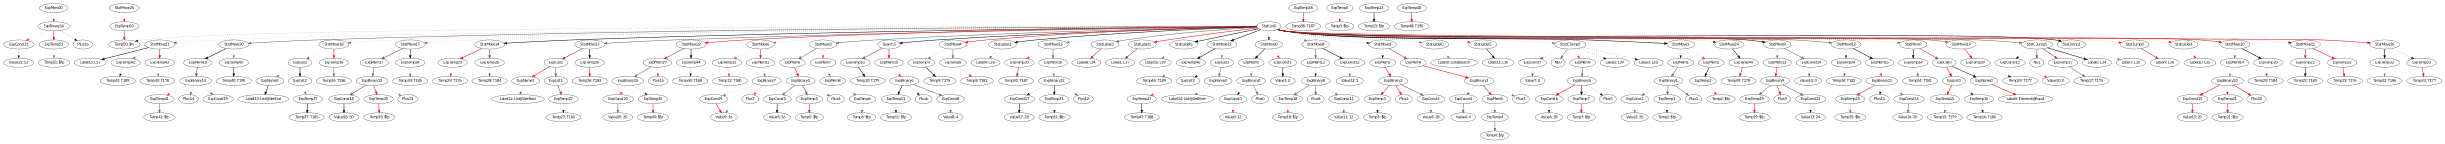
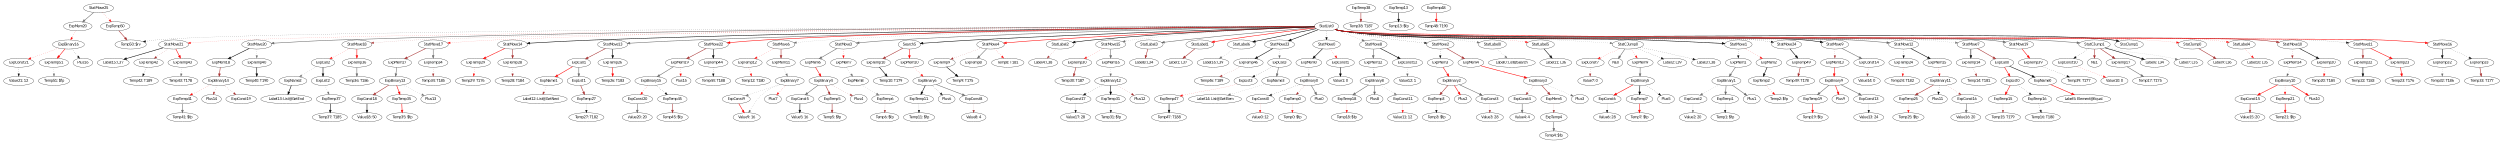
  digraph {
    fontname="IBM Plex Sans"
    ordering=out
    node [fontname="IBM Plex Sans"]
    edge [color=black fontname="IBM Plex Sans" style=bold]
    ExpMem20
    ExpBinary16
    ExpConst21
    ExpTemp51
    Plus16
    "Value21: 12"
    "Temp51: $fp"
    ExpTemp50
    "Temp50: $rv"
    ExpList3
    ExpTemp47
    "Temp47: T188"
    ExpName3
    "Label14: List@GetElem"
    ExpTemp46
    "Temp46: T189"
    ExpConst20
    "Value20: 20"
    StatMove21
    "Label15: L37"
    ExpTemp42
    ExpTemp43
    "Temp42: T189"
    "Temp43: T178"
    StatMove25
    ExpMem18
    ExpBinary14
    ExpTemp41
    Plus14
    ExpConst19
    "Temp41: $fp"
    StatMove20
    ExpTemp40
    "Temp40: T190"
    ExpTemp38
    "Temp38: T187"
    ExpTemp37
    "Temp37: T185"
    ExpBinary15
    ExpTemp45
    "Temp45: $fp"
    ExpCall2
    ExpName2
    ExpList2
    "Label13: List@GetEnd"
    StatMove18
    ExpTemp36
    "Temp36: T186"
    ExpMem17
    ExpBinary13
    ExpConst18
    ExpTemp35
    Plus13
    n54 [label="Value18: 50"]
    "Temp35: $fp"
    StatMove17
    ExpTemp34
    "Temp34: T185"
    ExpTemp32
    "Temp32: T186"
    ExpConst17
    "Value17: 28"
    ExpBinary12
    ExpTemp31
    Plus12
    "Temp31: $fp"
    ExpTemp30
    "Temp30: T187"
    ExpTemp29
    "Temp29: T176"
    StatMove14
    ExpTemp28
    "Temp28: T184"
    ExpTemp27
    "Temp27: T182"
    ExpCall1
    ExpName1
    ExpList1
    "Label12: List@GetNext"
    StatMove13
    ExpTemp26
    "Temp26: T183"
    ExpTemp9
    "Temp9: T175"
    ExpConst6
    "Value6: 28"
    ExpMem1
    ExpBinary1
    ExpConst2
    ExpTemp1
    Plus1
    "Value2: 20"
    "Temp1: $fp"
    ExpBinary5
    ExpTemp7
    Plus5
    "Temp7: $fp"
    ExpTemp6
    "Temp6: $fp"
    ExpMem19
    Plus15
    StatMove22
    ExpTemp44
    "Temp44: T188"
    StatMove6
    ExpTemp12
    ExpMem11
    "Temp12: T180"
    ExpBinary7
    ExpConst9
    "Value9: 16"
    Plus7
    StatMove3
    ExpMem6
    ExpMem7
    ExpBinary4
    ExpMem8
    ExpConst5
    ExpTemp5
    Plus4
    ExpTemp22
    "Temp22: T183"
    "Value5: 16"
    "Temp5: $fp"
    ExpTemp24
    "Temp24: T182"
    ExpConst0
    "Value0: 12"
    ExpConst4
    "Value4: 4"
    ExpTemp39
    "Temp39: T177"
    ExpConst10
    "Value10: 0"
    ExpMem0
    ExpBinary0
    ExpTemp0
    Plus0
    "Temp0: $fp"
    ExpMem3
    ExpBinary2
    ExpTemp3
    Plus2
    ExpConst3
    "Temp3: $fp"
    "Value3: 28"
    ExpConst1
    "Value1: 0"
    n149 [label=Search5]
    ExpTemp10
    ExpMem10
    "Temp10: T179"
    ExpBinary6
    ExpTemp11
    Plus6
    ExpConst8
    StatMove4
    ExpTemp8
    "Temp8: T181"
    StatLabel2
    "Label4: L38"
    ExpMem5
    ExpTemp4
    "Temp4: $fp"
    StatMove15
    ExpMem16
    StatLabel3
    "Label8: L34"
    ExpBinary3
    Plus3
    ExpConst15
    "Value15: 20"
    StatLabel1
    "Label1: L37"
    ExpTemp33
    "Temp33: T177"
    ExpMem2
    ExpTemp2
    "Temp2: $fp"
    StatLabel6
    "Label16: L39"
    StatMove23
    ExpCall3
    StatMove0
    StatMove8
    ExpMem12
    ExpConst12
    ExpBinary8
    "Value12: 1"
    ExpTemp18
    Plus8
    ExpConst11
    ExpBinary11
    ExpTemp25
    Plus11
    ExpConst16
    "Temp25: $fp"
    "Value16: 20"
    ExpMem4
    ExpConst7
    "Value7: 0"
    StatMove2
    StatLabel0
    "Label0: List@Search"
    ExpTemp19
    "Temp19: $fp"
    StatLabel5
    "Label11: L36"
    ExpMem15
    ExpBinary9
    Plus9
    ExpConst13
    "Value13: 24"
    ExpTemp13
    "Temp13: $fp"
    "Temp18: $fp"
    StatCJump0
    NE0
    ExpMem9
    "Label2: L39"
    "Label3: L38"
    ExpList0
    ExpTemp15
    ExpTemp16
    "Temp15: T179"
    "Temp16: T180"
    StatMove1
    ExpMem13
    "Temp11: $fp"
    StatMove24
    ExpTemp49
    ExpTemp48
    "Temp48: T190"
    "Temp49: T178"
    "Value8: 4"
    StatMove9
    ExpConst14
    "Value14: 0"
    StatMove12
    ExpTemp14
    "Temp14: T181"
    StatMove7
    ExpCall0
    ExpName0
    "Label5: Element@Equal"
    ExpBinary10
    ExpTemp21
    Plus10
    "Temp21: $fp"
    ExpMem14
    StatMove19
    StatCJump1
    NE1
    ExpTemp17
    "Label6: L34"
    "Label7: L35"
    "Temp17: T175"
    ExpTemp23
    "Temp23: T176"
    "Value11: 12"
    StatList0
    StatJump1
    StatJump0
    StatLabel4
    StatMove10
    StatMove11
    StatMove16
    "Label9: L36"
    "Label10: L35"
    ExpTemp20
    "Temp20: T184"
    ExpMem20 -> ExpBinary16 [color=red style=dotted]
    ExpBinary16 -> ExpConst21 [color=red style=dotted]
    ExpBinary16 -> ExpTemp51 [color=red]
    ExpBinary16 -> Plus16 [style=dotted]
    ExpConst21 -> "Value21: 12" [style=dotted]
    ExpTemp51 -> "Temp51: $fp" [color=gray40 style=dotted]
    ExpTemp50 -> "Temp50: $rv" [color=brown]
    ExpList3 -> ExpTemp47 [color=red style=dotted]
    ExpTemp47 -> "Temp47: T188"
    ExpName3 -> "Label14: List@GetElem" [color=gray40 style=dotted]
    ExpTemp46 -> "Temp46: T189" [color=brown style=dotted]
    ExpConst20 -> "Value20: 20" [color=gray40]
    StatMove21 -> "Label15: L37"
    StatMove21 -> ExpTemp42 [color=brown style=dotted]
    StatMove21 -> ExpTemp43 [color=red]
    ExpTemp42 -> "Temp42: T189" [style=dotted]
    ExpTemp43 -> "Temp43: T178" [color=gray40 style=dotted]
+   StatMove25 -> ExpMem20 [color=gray40]
    StatMove25 -> ExpTemp50 [color=red style=dotted]
    ExpMem18 -> ExpBinary14 [color=brown]
    ExpBinary14 -> ExpTemp41 [color=red style=dotted]
    ExpBinary14 -> Plus14 [color=brown style=dotted]
    ExpBinary14 -> ExpConst19 [color=brown style=dotted]
    ExpTemp41 -> "Temp41: $fp" [color=gray40]
    StatMove20 -> ExpMem18
    StatMove20 -> ExpTemp40 [color=gray40 style=dotted]
    ExpTemp40 -> "Temp40: T190"
    ExpTemp38 -> "Temp38: T187" [color=brown]
    ExpTemp37 -> "Temp37: T185"
    ExpBinary15 -> ExpConst20 [color=red style=dotted]
    ExpBinary15 -> ExpTemp45 [style=dotted]
    ExpTemp45 -> "Temp45: $fp" [color=brown]
    ExpCall2 -> ExpName2 [color=gray40 style=dotted]
    ExpCall2 -> ExpList2
    ExpName2 -> "Label13: List@GetEnd"
    ExpList2 -> ExpTemp37 [color=gray40 style=dotted]
    StatMove18 -> ExpCall2 [color=red style=dotted]
    StatMove18 -> ExpTemp36 [color=red]
    ExpTemp36 -> "Temp36: T186" [color=gray40]
    ExpMem17 -> ExpBinary13 [color=gray40]
    ExpBinary13 -> ExpConst18 [color=brown]
    ExpBinary13 -> ExpTemp35 [color=red]
    ExpBinary13 -> Plus13 [color=gray40 style=dotted]
    ExpConst18 -> n54
    ExpTemp35 -> "Temp35: $fp" [color=red]
    StatMove17 -> ExpMem17 [color=brown]
-   StatMove17 -> ExpTemp34
+   StatMove17 -> ExpTemp34 [color=gray40]
    ExpTemp34 -> "Temp34: T185" [color=brown style=dotted]
    ExpTemp32 -> "Temp32: T186" [color=gray40 style=dotted]
-   ExpConst17 -> "Value17: 28"
+   ExpConst17 -> "Value17: 28" [style=dotted]
    ExpBinary12 -> ExpConst17 [style=dotted]
    ExpBinary12 -> ExpTemp31
    ExpBinary12 -> Plus12 [color=brown style=dotted]
    ExpTemp31 -> "Temp31: $fp" [style=dotted]
    ExpTemp30 -> "Temp30: T187" [color=brown]
    ExpTemp29 -> "Temp29: T176" [color=red style=dotted]
    StatMove14 -> ExpTemp29 [color=red]
    StatMove14 -> ExpTemp28 [color=brown]
    ExpTemp28 -> "Temp28: T184" [color=brown style=dotted]
    ExpTemp27 -> "Temp27: T182" [style=dotted]
    ExpCall1 -> ExpName1 [color=red]
    ExpCall1 -> ExpList1 [color=gray40]
    ExpName1 -> "Label12: List@GetNext" [color=brown style=dotted]
    ExpList1 -> ExpTemp27 [color=brown]
    StatMove13 -> ExpCall1 [color=brown]
    StatMove13 -> ExpTemp26
    ExpTemp26 -> "Temp26: T183" [color=red]
    ExpTemp9 -> "Temp9: T175"
    ExpConst6 -> "Value6: 28" [style=dotted]
    ExpMem1 -> ExpBinary1 [color=gray40]
    ExpBinary1 -> ExpConst2 [color=gray40 style=dotted]
    ExpBinary1 -> ExpTemp1 [color=gray40]
    ExpBinary1 -> Plus1 [color=gray40]
    ExpConst2 -> "Value2: 20" [color=gray40 style=dotted]
    ExpTemp1 -> "Temp1: $fp" [style=dotted]
    ExpBinary5 -> ExpConst6 [color=red]
    ExpBinary5 -> ExpTemp7
    ExpBinary5 -> Plus5 [style=dotted]
    ExpTemp7 -> "Temp7: $fp" [color=red]
    ExpTemp6 -> "Temp6: $fp" [color=brown style=dotted]
    ExpMem19 -> ExpBinary15 [color=gray40]
    ExpMem19 -> Plus15 [color=red style=dotted]
    StatMove22 -> ExpMem19 [color=brown]
    StatMove22 -> ExpTemp44
    ExpTemp44 -> "Temp44: T188" [style=dotted]
    StatMove6 -> ExpTemp12 [color=red style=dotted]
    StatMove6 -> ExpMem11 [color=brown]
    ExpTemp12 -> "Temp12: T180" [color=red style=dotted]
    ExpMem11 -> ExpBinary7 [color=gray40 style=dotted]
    ExpBinary7 -> ExpConst9 [color=gray40 style=dotted]
    ExpBinary7 -> "Value9: 16" [color=gray40 style=dotted]
    ExpBinary7 -> Plus7 [color=red style=dotted]
    ExpConst9 -> "Value9: 16" [color=red]
    StatMove3 -> ExpMem6 [color=gray40]
    StatMove3 -> ExpMem7 [color=red style=dotted]
    ExpMem6 -> ExpBinary4 [color=red]
    ExpMem7 -> ExpMem8 [color=gray40 style=dotted]
    ExpBinary4 -> ExpConst5 [color=gray40]
    ExpBinary4 -> ExpTemp5 [color=brown]
    ExpBinary4 -> Plus4 [color=brown style=dotted]
    ExpMem8 -> ExpTemp6 [color=gray40 style=dotted]
    ExpConst5 -> "Value5: 16"
    ExpTemp5 -> "Temp5: $fp" [color=brown]
    ExpTemp22 -> "Temp22: T183"
    ExpTemp24 -> "Temp24: T182" [color=red style=dotted]
    ExpConst0 -> "Value0: 12" [color=red style=dotted]
    ExpConst4 -> "Value4: 4" [color=gray40]
    ExpTemp39 -> "Temp39: T177" [style=dotted]
    ExpConst10 -> "Value10: 0" [color=red style=dotted]
    ExpMem0 -> ExpBinary0 [color=gray40 style=dotted]
    ExpBinary0 -> ExpConst0 [style=dotted]
+   ExpBinary0 -> ExpTemp0 [color=brown style=dotted]
    ExpBinary0 -> Plus0 [color=gray40]
    ExpTemp0 -> "Temp0: $fp" [color=red style=dotted]
    ExpMem3 -> ExpBinary2 [color=red]
    ExpBinary2 -> ExpTemp3 [color=brown]
    ExpBinary2 -> Plus2 [color=red]
    ExpBinary2 -> ExpConst3 [color=gray40]
    ExpTemp3 -> "Temp3: $fp" [style=dotted]
    ExpConst3 -> "Value3: 28" [color=brown style=dotted]
    ExpConst1 -> "Value1: 0"
    n149 -> ExpTemp10 [color=brown]
    n149 -> ExpMem10 [color=red]
    ExpTemp10 -> "Temp10: T179"
    ExpMem10 -> ExpBinary6 [color=red style=dotted]
    ExpBinary6 -> ExpTemp11
    ExpBinary6 -> Plus6 [style=dotted]
    ExpBinary6 -> ExpConst8 [color=gray40]
    ExpTemp11 -> "Temp11: $fp" [style=dotted]
    ExpConst8 -> "Value8: 4" [color=brown style=dotted]
    StatMove4 -> ExpTemp9 [color=brown style=dotted]
    StatMove4 -> ExpTemp8 [color=gray40]
-   ExpTemp8 -> "Temp8: T181" [color=red style=dotted]
+   StatMove4 -> "Temp8: T181" [color=red style=dotted]
    StatLabel2 -> "Label4: L38" [color=brown style=dotted]
    ExpMem5 -> ExpTemp4 [color=brown style=dotted]
    ExpTemp4 -> "Temp4: $fp" [color=gray40]
    StatMove15 -> ExpTemp30 [color=red style=dotted]
    StatMove15 -> ExpMem16 [color=gray40]
    ExpMem16 -> ExpBinary12 [color=gray40 style=dotted]
    StatLabel3 -> "Label8: L34" [color=brown]
    ExpBinary3 -> ExpConst4 [color=brown style=dotted]
    ExpBinary3 -> ExpMem5 [color=brown]
    ExpBinary3 -> Plus3 [color=gray40 style=dotted]
    ExpConst15 -> "Value15: 20" [color=brown]
    StatLabel1 -> "Label1: L37" [color=brown]
    ExpTemp33 -> "Temp33: T177" [color=brown]
    ExpMem2 -> ExpTemp2
    ExpTemp2 -> "Temp2: $fp" [color=red style=dotted]
    StatLabel6 -> "Label16: L39" [color=gray40 style=dotted]
    StatMove23 -> ExpTemp46
    StatMove23 -> ExpCall3 [color=gray40 style=dotted]
    ExpCall3 -> ExpList3 [style=dotted]
    ExpCall3 -> ExpName3 [color=gray40]
    StatMove0 -> ExpMem0
    StatMove0 -> ExpConst1 [color=red style=dotted]
    StatMove8 -> ExpMem12 [color=gray40]
    StatMove8 -> ExpConst12
    ExpMem12 -> ExpBinary8 [style=dotted]
    ExpConst12 -> "Value12: 1" [color=gray40 style=dotted]
    ExpBinary8 -> ExpTemp18 [color=gray40]
    ExpBinary8 -> Plus8 [color=gray40]
    ExpBinary8 -> ExpConst11 [color=gray40 style=dotted]
    ExpTemp18 -> "Temp18: $fp" [color=red style=dotted]
    ExpConst11 -> "Value11: 12" [color=red style=dotted]
    ExpBinary11 -> ExpTemp25 [color=brown]
    ExpBinary11 -> Plus11 [style=dotted]
    ExpBinary11 -> ExpConst16 [color=brown style=dotted]
    ExpTemp25 -> "Temp25: $fp" [color=red style=dotted]
    ExpConst16 -> "Value16: 20" [color=gray40]
    ExpMem4 -> ExpBinary3 [color=red]
    ExpConst7 -> "Value7: 0" [color=brown style=dotted]
    StatMove2 -> ExpMem3 [style=dotted]
    StatMove2 -> ExpMem4 [color=brown]
    StatLabel0 -> "Label0: List@Search" [color=gray40 style=dotted]
    ExpTemp19 -> "Temp19: $fp" [color=red]
    StatLabel5 -> "Label11: L36"
    ExpMem15 -> ExpBinary11 [color=red style=dotted]
    ExpBinary9 -> ExpTemp19 [color=gray40]
    ExpBinary9 -> Plus9 [color=red]
    ExpBinary9 -> ExpConst13 [color=gray40]
    ExpConst13 -> "Value13: 24" [style=dotted]
    ExpTemp13 -> "Temp13: $fp"
    StatCJump0 -> ExpConst7 [color=red style=dotted]
    StatCJump0 -> NE0 [color=gray40]
    StatCJump0 -> ExpMem9 [color=red style=dotted]
    StatCJump0 -> "Label2: L39" [style=dotted]
    StatCJump0 -> "Label3: L38" [style=dotted]
    ExpMem9 -> ExpBinary5 [color=gray40]
    ExpList0 -> ExpTemp15 [color=red]
    ExpList0 -> ExpTemp16 [style=dotted]
    ExpTemp15 -> "Temp15: T179" [color=brown style=dotted]
    ExpTemp16 -> "Temp16: T180" [style=dotted]
    StatMove1 -> ExpMem1 [style=dotted]
    StatMove1 -> ExpMem2 [color=red style=dotted]
    ExpMem13 -> ExpBinary9 [color=red]
    StatMove24 -> ExpTemp49
    ExpTemp49 -> "Temp49: T178" [color=brown]
    ExpTemp48 -> "Temp48: T190" [color=red]
    StatMove9 -> ExpMem13 [color=brown style=dotted]
    StatMove9 -> ExpConst14 [color=gray40]
    ExpConst14 -> "Value14: 0" [color=brown style=dotted]
    StatMove12 -> ExpTemp24 [style=dotted]
    StatMove12 -> ExpMem15
    ExpTemp14 -> "Temp14: T181" [color=brown style=dotted]
    StatMove7 -> ExpTemp14
    StatMove7 -> ExpCall0 [color=brown]
    ExpCall0 -> ExpList0 [color=red]
    ExpCall0 -> ExpName0
    ExpName0 -> "Label5: Element@Equal" [color=red]
    ExpBinary10 -> ExpConst15 [color=red]
    ExpBinary10 -> ExpTemp21 [color=red style=dotted]
    ExpBinary10 -> Plus10 [color=red]
    ExpTemp21 -> "Temp21: $fp" [color=red]
    ExpMem14 -> ExpBinary10 [color=gray40 style=dotted]
    StatMove19 -> ExpTemp39 [color=red]
    StatCJump1 -> ExpConst10 [style=dotted]
    StatCJump1 -> NE1 [color=brown]
    StatCJump1 -> ExpTemp17 [color=brown]
    StatCJump1 -> "Label6: L34"
    StatCJump1 -> "Label7: L35" [color=gray40 style=dotted]
    ExpTemp17 -> "Temp17: T175" [color=gray40]
    ExpTemp23 -> "Temp23: T176" [color=red]
    StatList0 -> "Temp50: $rv" [style=dotted]
    StatList0 -> StatMove21 [color=red style=dotted]
    StatList0 -> StatMove20 [color=gray40]
    StatList0 -> StatMove18 [color=brown style=dotted]
    StatList0 -> StatMove17 [color=red style=dotted]
    StatList0 -> StatMove14
    StatList0 -> StatMove13 [color=gray40]
    StatList0 -> StatMove22 [color=red]
    StatList0 -> StatMove6 [color=gray40 style=dotted]
    StatList0 -> StatMove3 [color=gray40]
    StatList0 -> n149
    StatList0 -> StatMove4 [color=red]
    StatList0 -> StatLabel2
    StatList0 -> StatMove15 [color=gray40 style=dotted]
    StatList0 -> StatLabel3 [color=gray40]
    StatList0 -> StatLabel1 [color=red]
    StatList0 -> StatLabel6
    StatList0 -> StatMove23
    StatList0 -> StatMove0 [style=dotted]
    StatList0 -> StatMove8 [color=gray40 style=dotted]
    StatList0 -> StatMove2 [style=dotted]
    StatList0 -> StatLabel0 [color=gray40 style=dotted]
    StatList0 -> StatLabel5 [color=red style=dotted]
    StatList0 -> StatCJump0 [color=gray40 style=dotted]
    StatList0 -> StatMove1
    StatList0 -> StatMove24 [style=dotted]
    StatList0 -> StatMove9
    StatList0 -> StatMove12 [color=gray40]
    StatList0 -> StatMove7 [color=gray40 style=dotted]
    StatList0 -> StatMove19 [color=gray40]
    StatList0 -> StatCJump1 [color=gray40]
    StatList0 -> StatJump1
    StatList0 -> StatJump0 [color=red style=dotted]
    StatList0 -> StatLabel4 [color=red style=dotted]
    StatList0 -> StatMove10 [color=brown]
    StatList0 -> StatMove11 [style=dotted]
    StatList0 -> StatMove16 [color=red]
    StatJump0 -> "Label9: L36" [color=brown]
    StatLabel4 -> "Label10: L35" [color=red style=dotted]
    StatMove10 -> ExpMem14 [color=brown style=dotted]
    StatMove10 -> ExpTemp20
    StatMove11 -> ExpTemp22 [color=brown]
    StatMove11 -> ExpTemp23 [color=red]
    StatMove16 -> ExpTemp32
    StatMove16 -> ExpTemp33 [style=dotted]
    ExpTemp20 -> "Temp20: T184" [color=red style=dotted]
  }
